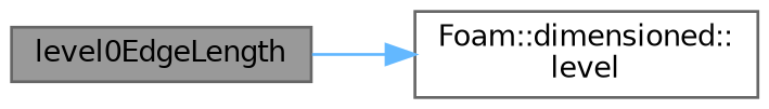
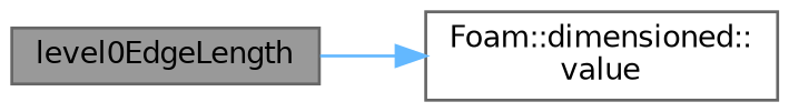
  digraph {
    rankdir=LR
    node [fontname=Helvetica fontsize=10 shape=box style=filled]
    n1 [color=gray40 fillcolor=grey60 fontcolor=black height=0.2 label=level0EdgeLength width=0.4]
-   n2 [color=grey40 fillcolor=white height=0.2 label="Foam::dimensioned::\llevel" width=0.4]
+   n2 [color=grey40 fillcolor=white height=0.2 label="Foam::dimensioned::\lvalue" width=0.4]
    n1 -> n2 [color=steelblue1 fontname=Helvetica fontsize=10 labelfontname=Helvetica labelfontsize=10 style=solid]
  }
